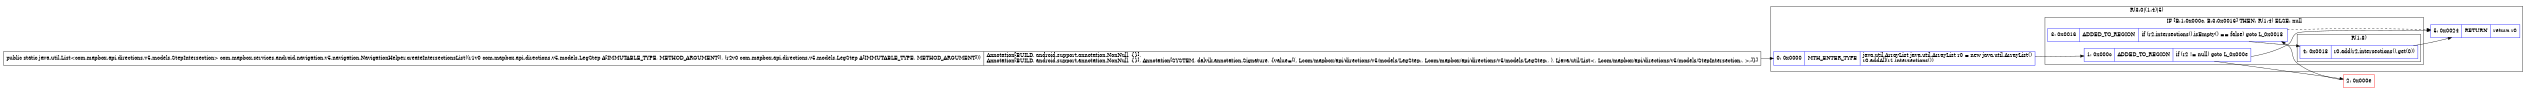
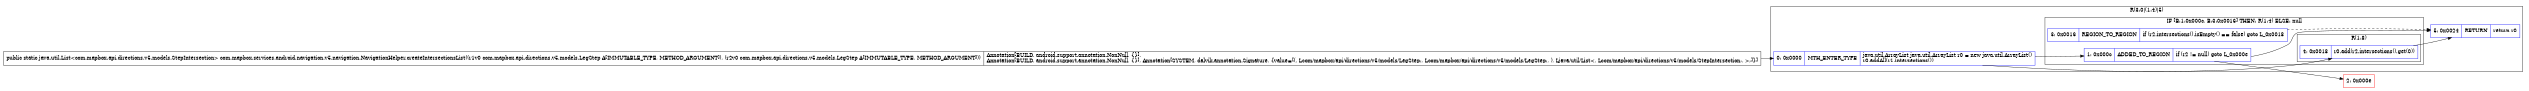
  digraph {
    fontname="DejaVu Serif"
    rankdir=LR
    node [color=blue fontname="DejaVu Serif" shape=record]
    edge [fontname="DejaVu Serif"]
    n1 [label="{4\:\ 0x0018|r0.add(r2.intersections().get(0))\l}"]
    n2 [label="{1\:\ 0x000c|ADDED_TO_REGION\l|if (r2 != null) goto L_0x000e\l}"]
-   n3 [label="{3\:\ 0x0016|ADDED_TO_REGION\l|if (r2.intersections().isEmpty() == false) goto L_0x0018\l}"]
+   n3 [label="{3\:\ 0x0016|REGION_TO_REGION\l|if (r2.intersections().isEmpty() == false) goto L_0x0018\l}"]
    n4 [label="{0\:\ 0x0000|MTH_ENTER_TYPE\l|java.util.ArrayList java.util.ArrayList r0 = new java.util.ArrayList()\lr0.addAll(r1.intersections())\l}"]
    n5 [label="{5\:\ 0x0024|RETURN\l|return r0\l}"]
    n6 [color=red label="{2\:\ 0x000e}"]
    n7 [label="{public static java.util.List\<com.mapbox.api.directions.v5.models.StepIntersection\> com.mapbox.services.android.navigation.v5.navigation.NavigationHelper.createIntersectionsList((r1v0 com.mapbox.api.directions.v5.models.LegStep A[IMMUTABLE_TYPE, METHOD_ARGUMENT]), (r2v0 com.mapbox.api.directions.v5.models.LegStep A[IMMUTABLE_TYPE, METHOD_ARGUMENT]))  | Annotation[BUILD, android.support.annotation.NonNull, \{\}], \lAnnotation[BUILD, android.support.annotation.NonNull, \{\}], Annotation[SYSTEM, dalvik.annotation.Signature, \{value=[(, Lcom\/mapbox\/api\/directions\/v5\/models\/LegStep;, Lcom\/mapbox\/api\/directions\/v5\/models\/LegStep;, ), Ljava\/util\/List\<, Lcom\/mapbox\/api\/directions\/v5\/models\/StepIntersection;, \>;]\}]\l}" color=""]
    subgraph cluster_1 {
      label="R(3:0|(1:4)|5)"
      n4
      n5
      subgraph cluster_2 {
        label="IF [B:1:0x000c, B:3:0x0016] THEN: R(1:4) ELSE: null"
        n2
        n3
        subgraph cluster_3 {
          label="R(1:8)"
          n1
        }
      }
    }
    n1 -> n5
    n2 -> n5 [style=solid]
    n2 -> n6
-   n3 -> n1
+   n4 -> n1
    n3 -> n5 [style=dashed]
    n4 -> n2
-   n6 -> n3
    n7 -> n4
  }
